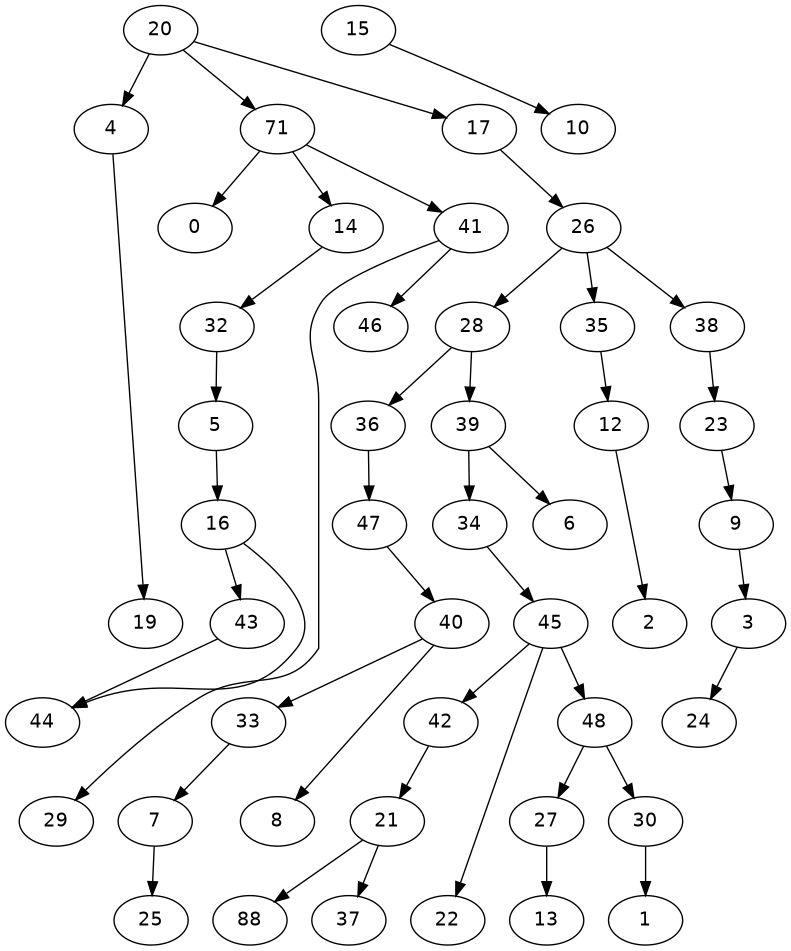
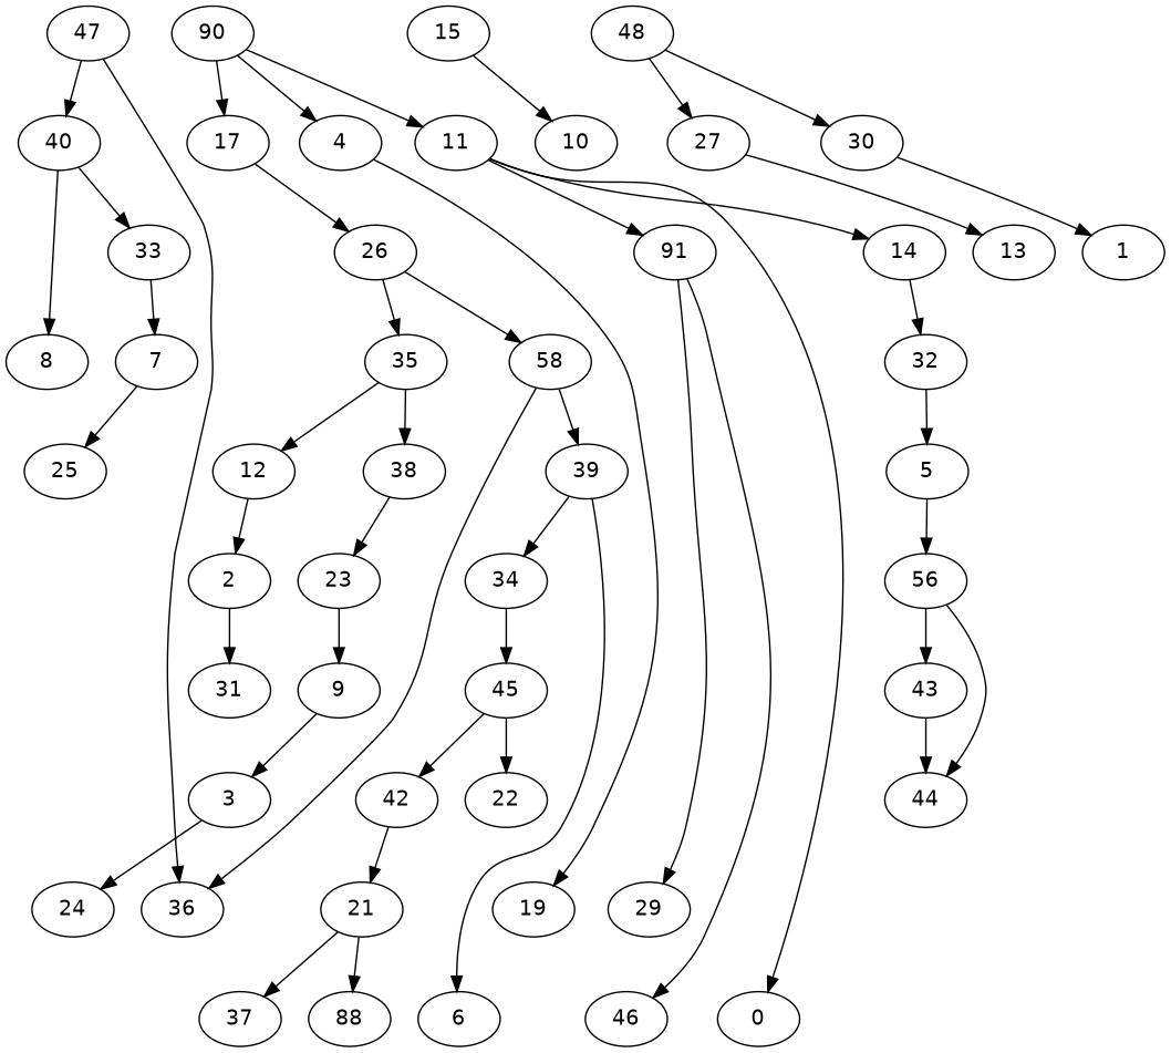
  digraph {
    fontname="DejaVu Sans"
    node [fontname="DejaVu Sans"]
    edge [fontname="DejaVu Sans" weight=0]
    2
+   31
    3
    24
    4
    19
    5
-   16
+   16 [label=56]
    43
    44
    7
    25
    9
-   11 [label=71]
+   11
    0
    14
-   41
+   41 [label=91]
    32
    29
    46
    12
    15
    10
    17
    26
-   28
+   28 [label=58]
    35
-   20
+   20 [label=90]
    n29 [label=88]
    21
    37
    23
    36
    39
    38
    27
    13
    47
    34
    6
    30
    1
    33
    45
    42
    22
    48
    40
    8
+   2 -> 31
    3 -> 24
    4 -> 19
    5 -> 16
    16 -> 43
    16 -> 44
    43 -> 44
    7 -> 25
    9 -> 3
    11 -> 0
    11 -> 14
    11 -> 41
    14 -> 32
    41 -> 29
    41 -> 46
    32 -> 5
    12 -> 2
    15 -> 10
    17 -> 26
    26 -> 28
    26 -> 35
    28 -> 36
    28 -> 39
    35 -> 12
-   26 -> 38
+   35 -> 38
    20 -> 4
    20 -> 11
    20 -> 17
    21 -> n29
    21 -> 37
    23 -> 9
-   36 -> 47
+   47 -> 36
    39 -> 34
    39 -> 6
    38 -> 23
    27 -> 13
    47 -> 40
    34 -> 45
    30 -> 1
    33 -> 7
    45 -> 42
    45 -> 22
-   45 -> 48
    42 -> 21
    48 -> 27
    48 -> 30
    40 -> 33
    40 -> 8
  }
